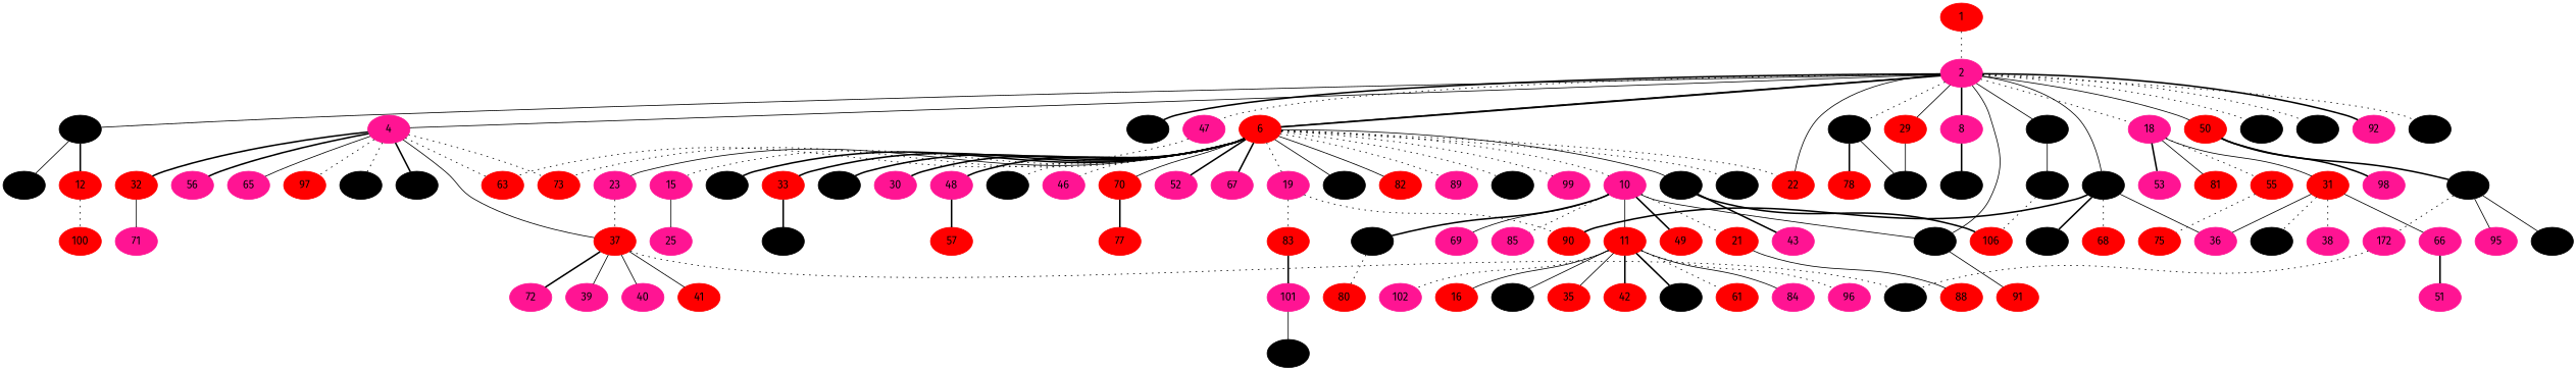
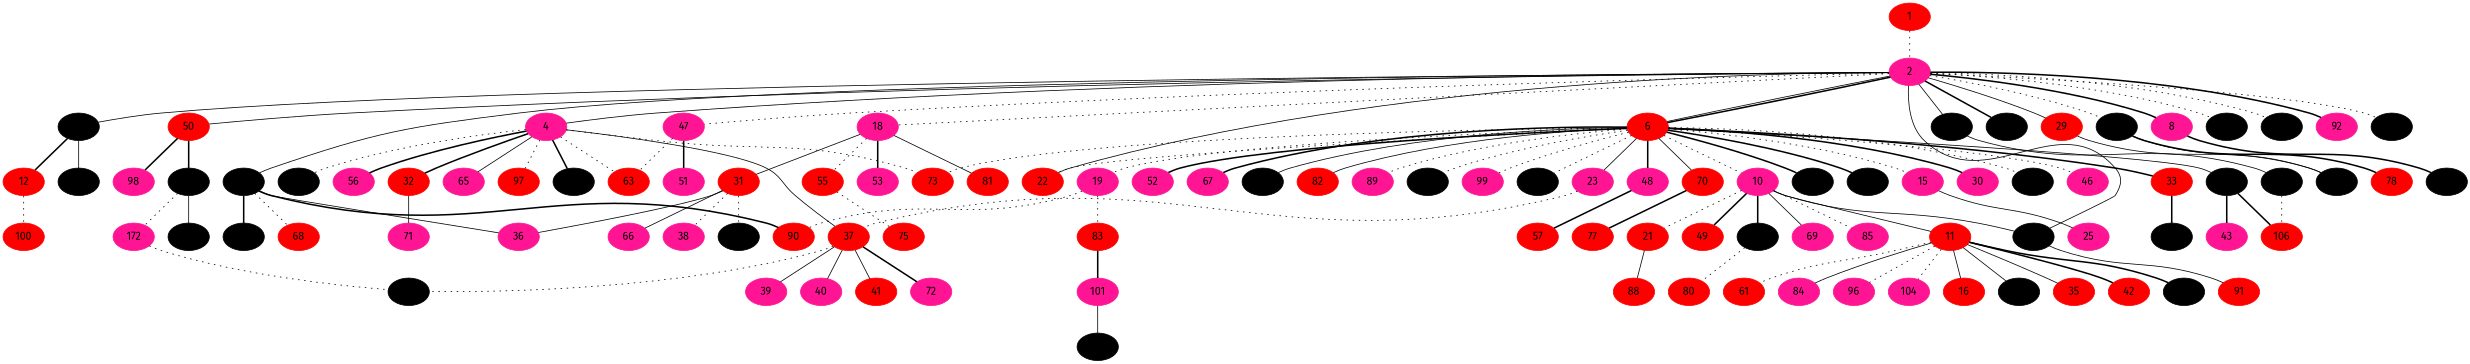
  graph {
    fontname="Fira Sans"
    node [color=deeppink fontname="Fira Sans" style=filled]
    edge [fontname="Fira Sans" style=dotted]
    1 [color=red]
    2
    3 [color=black]
    4
    5 [color=black]
    6 [color=red]
    7 [color=black]
    8
    9 [color=black]
    18
    22 [color=red]
    29 [color=red]
    44 [color=black]
    47
    50 [color=red]
    74 [color=black]
    79 [color=black]
    86 [color=black]
    92
    105 [color=black]
    12 [color=red]
    87 [color=black]
    17 [color=black]
    24 [color=black]
    32 [color=red]
    37 [color=red]
    56
    63 [color=red]
    65
    73 [color=red]
    97 [color=red]
    10
    13 [color=black]
    14 [color=black]
    15
    19
    20 [color=black]
    23
    26 [color=black]
    30
    33 [color=red]
    34 [color=black]
    46
    48
    52
    67
    70 [color=red]
    76 [color=black]
    82 [color=red]
    89
    93 [color=black]
    99
    62 [color=black]
    78 [color=red]
    28 [color=black]
    36
    68 [color=red]
    90 [color=red]
    103 [color=black]
    31 [color=red]
    53
    55 [color=red]
    81 [color=red]
    60 [color=black]
    51
    54 [color=black]
    98
    91 [color=red]
    100 [color=red]
    71
    39
    40
    41 [color=red]
    72
    108 [color=black]
    11 [color=red]
    21 [color=red]
    49 [color=red]
    64 [color=black]
    69
    85
    43
    106 [color=red]
    25
    83 [color=red]
    59 [color=black]
    57 [color=red]
    77 [color=red]
    16 [color=red]
    27 [color=black]
    35 [color=red]
    42 [color=red]
    45 [color=black]
    61 [color=red]
    84
    96
-   104 [label=102]
+   104
    88 [color=red]
    80 [color=red]
    38
    58 [color=black]
    66
    75 [color=red]
    101
    94 [color=black]
-   95
    n107 [label=172]
    107 [color=black]
    1 -- 2
    2 -- 3 [style=solid]
    2 -- 4 [style=solid]
    2 -- 5 [style=bold]
    2 -- 6 [style=solid]
    2 -- 6 [style=bold]
    2 -- 7
    2 -- 8 [style=bold]
    2 -- 9 [style=solid]
    2 -- 18
    2 -- 22 [style=solid]
    2 -- 29 [style=solid]
    2 -- 44 [style=solid]
    2 -- 47
    2 -- 50 [style=solid]
    2 -- 74 [style=solid]
    2 -- 79
    2 -- 86
    2 -- 92 [style=bold]
    2 -- 105
    3 -- 12 [style=bold]
    3 -- 87 [style=solid]
    4 -- 17
    4 -- 24 [style=bold]
    4 -- 32 [style=bold]
    4 -- 37 [style=solid]
    4 -- 56 [style=bold]
    4 -- 63
    4 -- 65 [style=solid]
    4 -- 73
    4 -- 97
    6 -- 22
    6 -- 73
    6 -- 10
    6 -- 13 [style=solid]
    6 -- 14
    6 -- 15
    6 -- 19
    6 -- 20 [style=bold]
    6 -- 23 [style=solid]
    6 -- 26 [style=bold]
    6 -- 30 [style=bold]
    6 -- 33 [style=bold]
    6 -- 34
    6 -- 46
    6 -- 48 [style=bold]
    6 -- 52 [style=bold]
    6 -- 67 [style=bold]
    6 -- 70 [style=solid]
    6 -- 76 [style=solid]
    6 -- 82 [style=solid]
    6 -- 89
    6 -- 93
    6 -- 99
    7 -- 62 [style=solid]
    7 -- 78 [style=bold]
    8 -- 28 [style=bold]
    9 -- 36 [style=solid]
    9 -- 68
    9 -- 90 [style=bold]
    9 -- 103 [style=bold]
    18 -- 31 [style=solid]
    18 -- 53 [style=bold]
    18 -- 55
    18 -- 81 [style=solid]
    29 -- 62 [style=solid]
    44 -- 60 [style=solid]
    47 -- 63
-   66 -- 51 [style=bold]
+   47 -- 51 [style=bold]
    50 -- 54 [style=bold]
    50 -- 98 [style=bold]
    74 -- 91 [style=solid]
    12 -- 100
    32 -- 71 [style=solid]
    37 -- 39 [style=solid]
    37 -- 40 [style=solid]
    37 -- 41 [style=solid]
    37 -- 72 [style=bold]
    37 -- 108
    10 -- 74 [style=solid]
    10 -- 11 [style=solid]
    10 -- 21
    10 -- 49 [style=bold]
    10 -- 64 [style=bold]
    10 -- 69 [style=solid]
    10 -- 85
    13 -- 43 [style=bold]
    13 -- 106 [style=bold]
    15 -- 25 [style=solid]
    19 -- 90
    19 -- 83
    23 -- 37
    33 -- 59 [style=bold]
    48 -- 57 [style=bold]
    70 -- 77 [style=bold]
    31 -- 36 [style=solid]
    31 -- 38
    31 -- 58
    31 -- 66 [style=solid]
    55 -- 75
    60 -- 106
    54 -- 94 [style=solid]
-   54 -- 95 [style=solid]
    54 -- n107
    11 -- 16 [style=solid]
    11 -- 27 [style=solid]
    11 -- 35 [style=solid]
    11 -- 42 [style=bold]
    11 -- 45 [style=bold]
    11 -- 61
    11 -- 84 [style=solid]
    11 -- 96
    11 -- 104
    21 -- 88 [style=solid]
    64 -- 80
    83 -- 101 [style=bold]
    101 -- 107 [style=solid]
    n107 -- 108
  }
